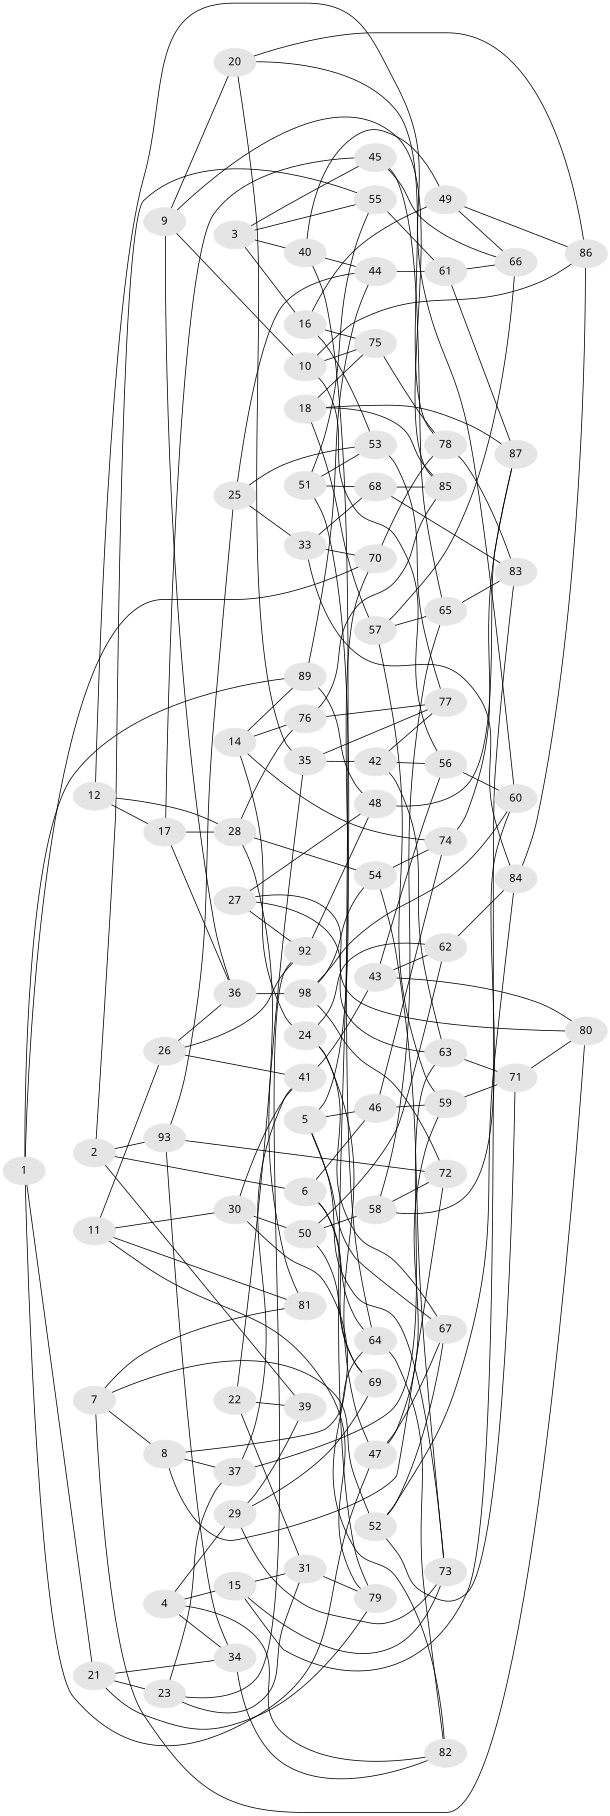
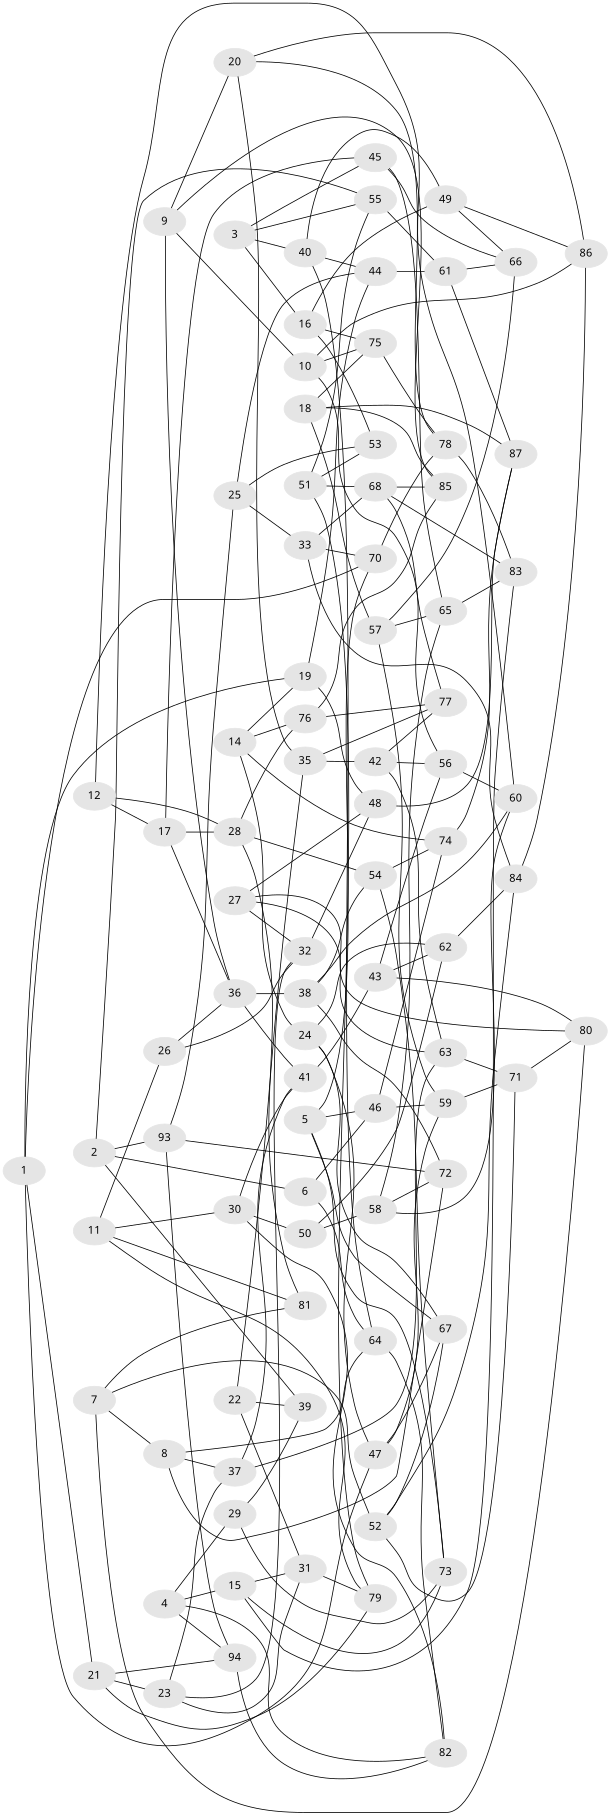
  graph {
    fontname="Noto Sans"
    rankdir=LR
    node [color=gray90 fontname="Noto Sans" style=filled]
    edge [fontname="Noto Sans"]
    1
-   19 [label=89]
+   19
    21
    47
    70
    44
    48
-   34
+   34 [label=94]
    79
    23
    67
    59
    78
    2
    6
    n16 [label=93]
    39
    55
    46
    64
-   69
    72
    25
    61
    3
    16
    40
    45
    75
    49
    53
    65
    66
    4
    15
    29
    82
    73
    31
    83
    5
    74
    7
    8
    52
    80
    81
    37
    84
    71
    41
    63
    9
    10
    20
    36
    85
    56
    86
    35
-   38 [label=98]
+   38
    60
    11
    26
    30
-   32 [label=92]
+   32
    50
    12
    17
    28
    76
    54
    33
    14
    24
    62
    87
    77
    22
    18
    57
    42
    68
    43
    27
    58
    51
    1 -- 19
    1 -- 21
    1 -- 47
    1 -- 70
    19 -- 44
    19 -- 48
    21 -- 34
    21 -- 79
    21 -- 23
    47 -- 67
    47 -- 59
    70 -- 78
    44 -- 61
    48 -- 87
    34 -- 82
    23 -- 31
    23 -- 37
    23 -- 32
    59 -- 71
    78 -- 83
    2 -- 6
    2 -- n16
    2 -- 39
    2 -- 55
    6 -- 46
    6 -- 64
-   6 -- 69
    n16 -- 34
    n16 -- 72
    n16 -- 25
    55 -- 61
    46 -- 59
    46 -- 74
    64 -- 82
    25 -- 44
    25 -- 53
    25 -- 33
    61 -- 66
    61 -- 87
    3 -- 55
    3 -- 16
    3 -- 40
    3 -- 45
    16 -- 75
    16 -- 49
    16 -- 53
    40 -- 44
    40 -- 64
    40 -- 49
    45 -- 65
    45 -- 66
    75 -- 78
    49 -- 66
    49 -- 86
-   53 -- 77
+   68 -- 77
    65 -- 83
    4 -- 34
    4 -- 15
    4 -- 29
    4 -- 82
    15 -- 73
    15 -- 31
    15 -- 83
    29 -- 39
-   29 -- 69
    29 -- 73
    31 -- 79
    5 -- 70
    5 -- 67
    5 -- 46
    5 -- 73
    74 -- 87
    7 -- 8
    7 -- 52
    7 -- 80
    7 -- 81
    8 -- 64
    8 -- 72
    8 -- 37
    52 -- 67
    52 -- 84
    52 -- 71
    37 -- 41
    37 -- 63
    84 -- 86
    71 -- 80
    41 -- 43
    63 -- 71
    9 -- 10
    9 -- 20
    9 -- 36
    9 -- 85
    10 -- 75
    10 -- 56
    10 -- 86
    20 -- 78
    20 -- 86
    20 -- 35
    36 -- 38
    56 -- 60
    35 -- 77
    35 -- 42
    38 -- 72
    38 -- 60
    38 -- 54
    11 -- 79
    11 -- 81
    11 -- 26
    11 -- 30
-   26 -- 41
+   36 -- 41
    26 -- 36
    26 -- 32
    30 -- 82
    30 -- 41
    30 -- 50
    32 -- 48
-   50 -- 69
    50 -- 62
    50 -- 58
    12 -- 60
    12 -- 17
    12 -- 28
    17 -- 45
    17 -- 36
    17 -- 28
    28 -- 81
    28 -- 76
    28 -- 54
    76 -- 85
    76 -- 77
    54 -- 73
    54 -- 74
    33 -- 70
    33 -- 84
    33 -- 68
    14 -- 19
    14 -- 74
    14 -- 76
    14 -- 24
    24 -- 47
    24 -- 67
    24 -- 62
    62 -- 84
    22 -- 39
    22 -- 31
    22 -- 35
    18 -- 75
    18 -- 85
    18 -- 87
    18 -- 57
    57 -- 59
    57 -- 65
    57 -- 66
    42 -- 63
    42 -- 56
    42 -- 77
    68 -- 83
    68 -- 85
    43 -- 80
    43 -- 56
    43 -- 62
    27 -- 48
    27 -- 80
    27 -- 63
    27 -- 32
    58 -- 72
    58 -- 65
    58 -- 60
    51 -- 79
    51 -- 55
    51 -- 53
    51 -- 68
  }
